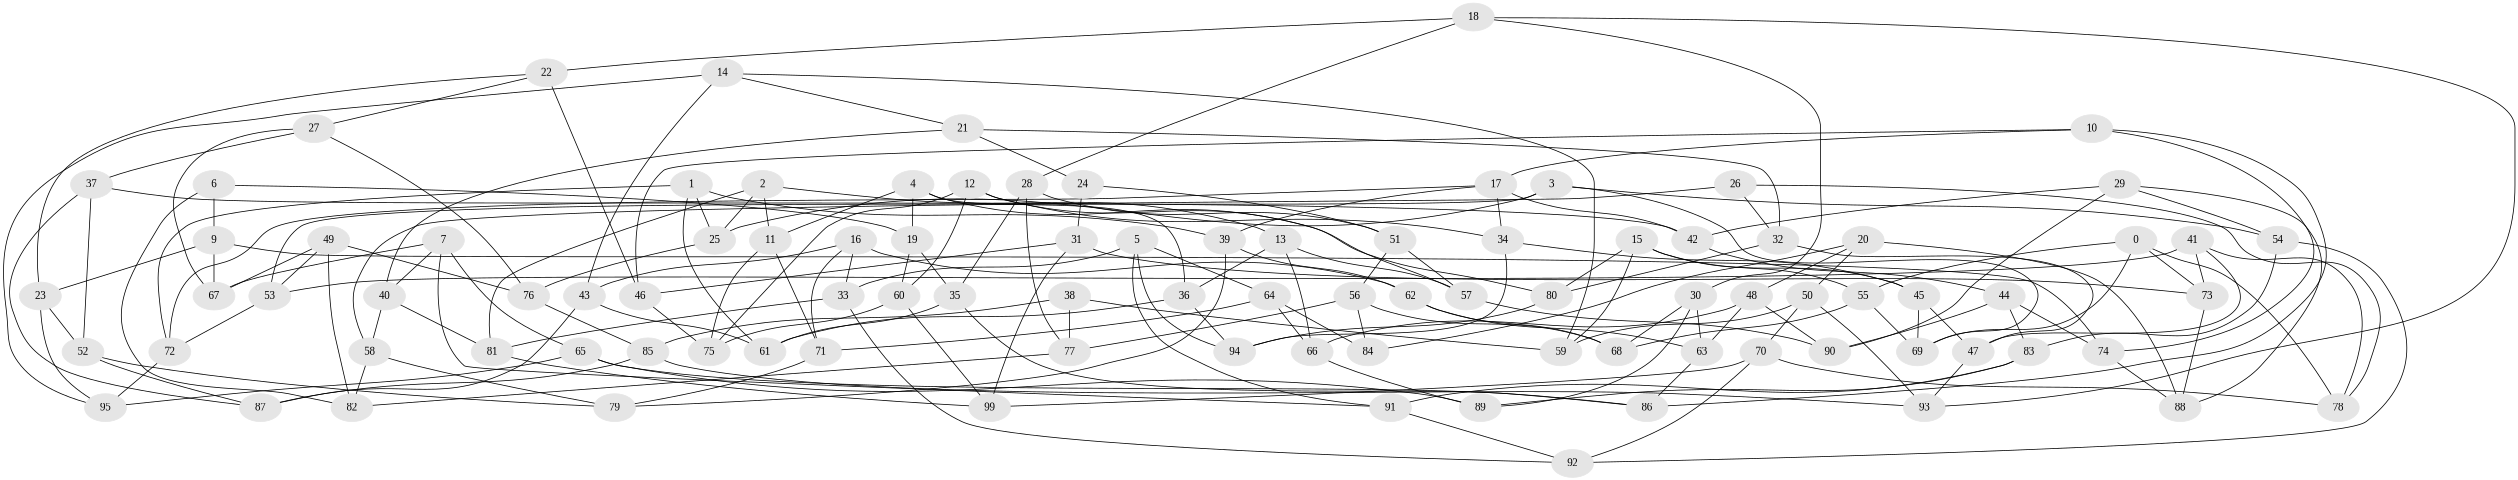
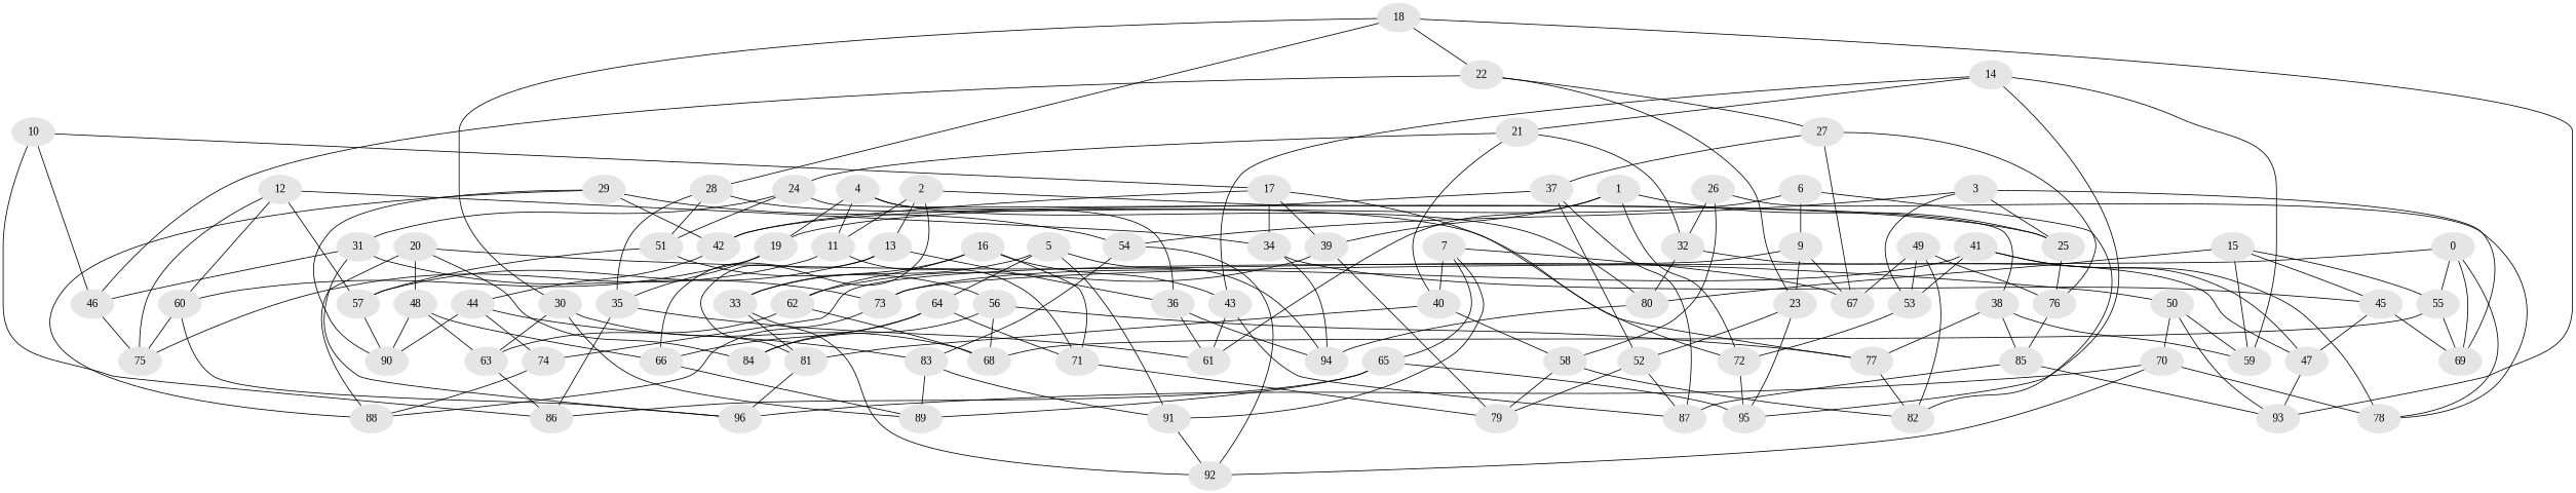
  graph {
    fontname="Liberation Serif"
    node [color=gray90 fontname="Liberation Serif" style=filled]
    edge [fontname="Liberation Serif"]
    1
    25
    39
    61
    72
    76
    62
    79
    95
    2
    11
    13
    81
    71
    75
    36
    57
    66
-   96 [label=99]
+   96
    3
    53
    54
    69
    92
    83
    4
    19
    80
    60
    35
    94
    5
    33
    64
    91
    84
    6
    9
    82
    67
    23
    74
    7
    40
    65
    58
    86
    89
    n49 [label=0]
    55
    73
    78
    68
    88
    52
    10
    46
    17
    26
    32
    12
    34
    45
    90
    14
    21
    43
    59
    24
    87
    15
    47
    16
    63
    42
    44
    18
    22
    28
    30
    93
    27
    51
    77
    20
    48
    50
    70
    31
    38
    37
    85
    56
    29
    41
    49
    1 -- 25
    1 -- 39
    1 -- 61
    1 -- 72
    25 -- 76
    39 -- 62
    39 -- 79
    72 -- 95
    76 -- 85
    62 -- 68
    62 -- 63
    2 -- 25
    2 -- 11
    2 -- 13
    2 -- 81
    11 -- 71
    11 -- 75
    13 -- 36
    13 -- 57
    13 -- 66
    81 -- 96
    71 -- 79
    36 -- 61
    36 -- 94
    57 -- 90
    66 -- 89
    3 -- 25
    3 -- 53
    3 -- 54
    3 -- 69
    53 -- 72
    54 -- 92
    54 -- 83
    83 -- 91
    83 -- 89
    4 -- 11
    4 -- 36
    4 -- 19
    4 -- 80
    19 -- 60
    19 -- 35
    80 -- 94
    60 -- 75
    60 -- 96
    35 -- 61
    35 -- 86
    5 -- 94
    5 -- 33
    5 -- 64
    5 -- 91
    33 -- 81
    33 -- 92
    64 -- 71
    64 -- 66
    64 -- 84
    91 -- 92
    6 -- 19
    6 -- 9
    6 -- 82
    9 -- 67
    9 -- 23
    9 -- 74
    23 -- 95
    23 -- 52
    74 -- 88
    7 -- 91
    7 -- 67
    7 -- 40
    7 -- 65
    40 -- 81
    40 -- 58
    65 -- 95
    65 -- 86
    65 -- 89
    58 -- 79
    58 -- 82
    n49 -- 69
    n49 -- 55
    n49 -- 73
    n49 -- 78
    55 -- 69
    55 -- 68
    73 -- 88
    52 -- 79
    52 -- 87
-   10 -- 74
    10 -- 86
    10 -- 46
    10 -- 17
    46 -- 75
    17 -- 39
    17 -- 72
    17 -- 34
    17 -- 42
    26 -- 58
    26 -- 78
    26 -- 32
    32 -- 80
    32 -- 47
    12 -- 75
    12 -- 57
    12 -- 60
    12 -- 34
    34 -- 94
    34 -- 45
    45 -- 69
    45 -- 47
    14 -- 95
    14 -- 21
    14 -- 43
    14 -- 59
    21 -- 40
    21 -- 32
    21 -- 24
    43 -- 61
    43 -- 87
    24 -- 51
    24 -- 31
+   24 -- 38
    15 -- 80
    15 -- 55
    15 -- 45
    15 -- 59
    47 -- 93
    16 -- 62
    16 -- 71
    16 -- 33
    16 -- 43
    63 -- 86
    42 -- 44
    44 -- 83
    44 -- 74
    44 -- 90
    18 -- 22
    18 -- 28
    18 -- 30
    18 -- 93
    22 -- 23
    22 -- 46
    22 -- 27
    28 -- 35
    28 -- 51
    28 -- 77
    30 -- 89
    30 -- 68
    30 -- 63
    27 -- 76
    27 -- 67
    27 -- 37
    51 -- 57
    51 -- 56
    77 -- 82
    20 -- 84
    20 -- 88
    20 -- 48
    20 -- 50
    48 -- 66
    48 -- 90
    48 -- 63
    50 -- 59
    50 -- 93
    50 -- 70
    70 -- 96
    70 -- 92
    70 -- 78
    31 -- 96
    31 -- 73
    31 -- 46
    38 -- 59
    38 -- 77
    38 -- 85
    37 -- 52
    37 -- 87
    37 -- 42
    85 -- 87
    85 -- 93
    56 -- 84
    56 -- 68
    56 -- 77
    29 -- 54
    29 -- 88
    29 -- 90
    29 -- 42
    41 -- 53
    41 -- 73
    41 -- 78
    41 -- 47
    49 -- 76
    49 -- 53
    49 -- 82
    49 -- 67
  }
